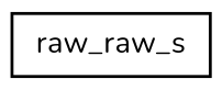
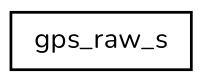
  digraph {
    rankdir=LR
    fontname=Nunito
-   n1 [color=black fillcolor=white fontname=Nunito fontsize=10 height=0.2 label=raw_raw_s shape=record style=filled width=0.4]
+   n1 [color=black fillcolor=white fontname=Nunito fontsize=10 height=0.2 label=gps_raw_s shape=record style=filled width=0.4]
  }
